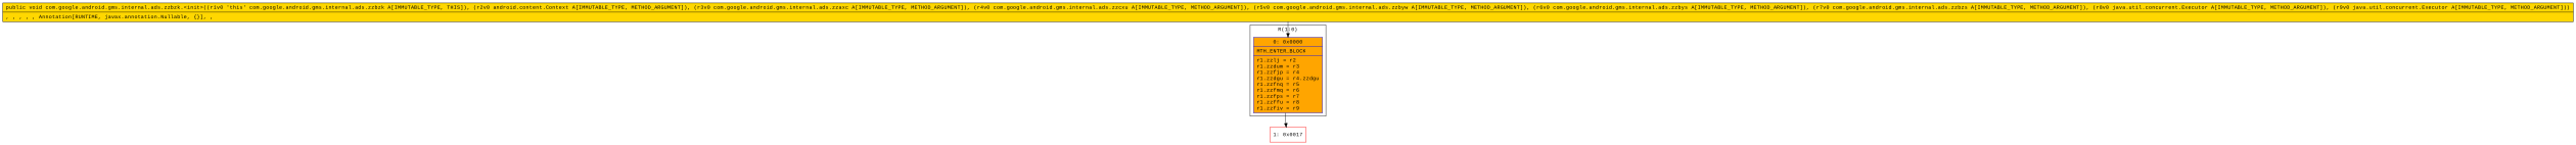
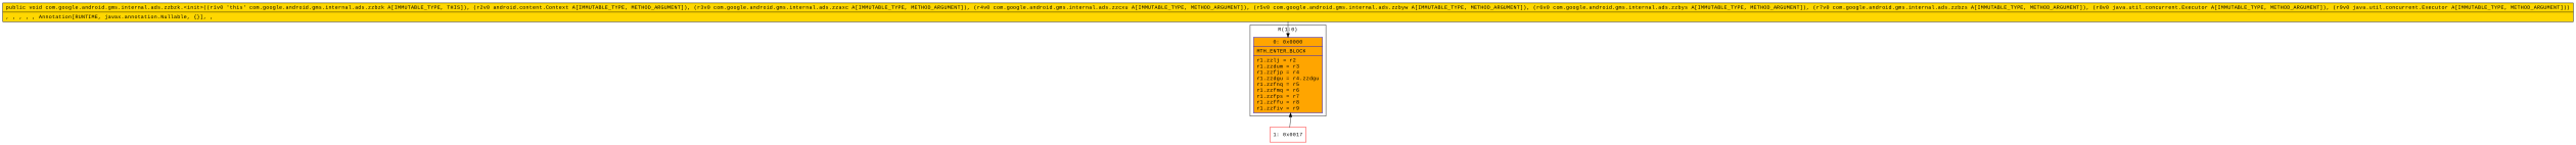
  digraph {
    fontname="Liberation Mono"
    node [shape=record style=filled fontname="Liberation Mono"]
    edge [fontname="Liberation Mono"]
    n1 [color=blue label="{0\:\ 0x0000|MTH_ENTER_BLOCK\l|r1.zzlj = r2\lr1.zzdum = r3\lr1.zzfjp = r4\lr1.zzdgu = r4.zzdgu\lr1.zzfnq = r5\lr1.zzfmq = r6\lr1.zzfps = r7\lr1.zzffu = r8\lr1.zzfiv = r9\l}" fillcolor=orange]
    n2 [color=red label="{1\:\ 0x0017}" fillcolor=white]
    n3 [label="{public void com.google.android.gms.internal.ads.zzbzk.\<init\>((r1v0 'this' com.google.android.gms.internal.ads.zzbzk A[IMMUTABLE_TYPE, THIS]), (r2v0 android.content.Context A[IMMUTABLE_TYPE, METHOD_ARGUMENT]), (r3v0 com.google.android.gms.internal.ads.zzaxc A[IMMUTABLE_TYPE, METHOD_ARGUMENT]), (r4v0 com.google.android.gms.internal.ads.zzcxu A[IMMUTABLE_TYPE, METHOD_ARGUMENT]), (r5v0 com.google.android.gms.internal.ads.zzbyw A[IMMUTABLE_TYPE, METHOD_ARGUMENT]), (r6v0 com.google.android.gms.internal.ads.zzbys A[IMMUTABLE_TYPE, METHOD_ARGUMENT]), (r7v0 com.google.android.gms.internal.ads.zzbzs A[IMMUTABLE_TYPE, METHOD_ARGUMENT]), (r8v0 java.util.concurrent.Executor A[IMMUTABLE_TYPE, METHOD_ARGUMENT]), (r9v0 java.util.concurrent.Executor A[IMMUTABLE_TYPE, METHOD_ARGUMENT]))  | , , , , , Annotation[RUNTIME, javax.annotation.Nullable, \{\}], , \l}" fillcolor=gold]
    subgraph cluster_1 {
      label="R(1:0)"
      n1
    }
-   n1 -> n2
+   n2 -> n1
    n3 -> n1
  }
